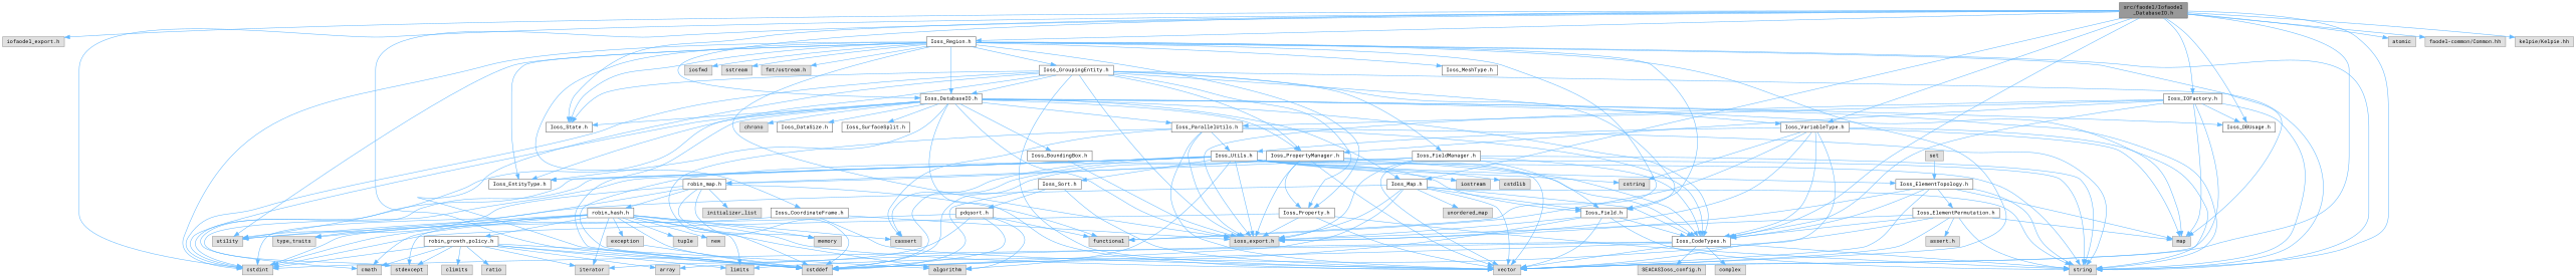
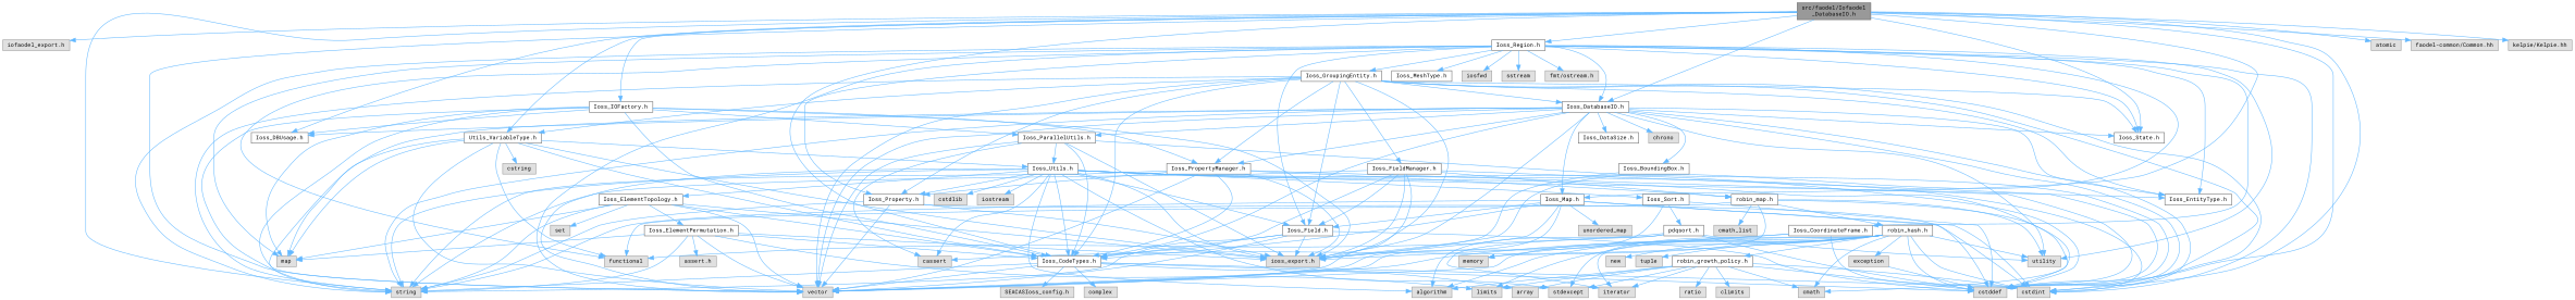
  digraph {
    fontname="Roboto Mono"
    node [color=grey60 fillcolor="#E0E0E0" fontname="Roboto Mono" fontsize=10 shape=box style=filled]
    edge [color=steelblue1 fontname="Roboto Mono" fontsize=10 labelfontname=Helvetica labelfontsize=10 style=solid]
    n1 [color=gray40 fillcolor=grey60 fontcolor=black height=0.2 label="src/faodel/Iofaodel\l_DatabaseIO.h" width=0.4]
    n2 [height=0.2 label="iofaodel_export.h" width=0.4]
    n3 [color=grey40 fillcolor=white height=0.2 label="Ioss_CodeTypes.h" width=0.4]
    n4 [height=0.2 label=cstddef width=0.4]
    n5 [height=0.2 label=cstdint width=0.4]
    n6 [height=0.2 label=string width=0.4]
    n7 [height=0.2 label=vector width=0.4]
    n8 [color=grey40 fillcolor=white height=0.2 label="Ioss_DBUsage.h" width=0.4]
    n9 [color=grey40 fillcolor=white height=0.2 label="Ioss_DatabaseIO.h" width=0.4]
    n10 [color=grey40 fillcolor=white height=0.2 label="Ioss_Map.h" width=0.4]
    n11 [color=grey40 fillcolor=white height=0.2 label="Ioss_State.h" width=0.4]
    n12 [color=grey40 fillcolor=white height=0.2 label="Ioss_IOFactory.h" width=0.4]
    n13 [color=grey40 fillcolor=white height=0.2 label="Ioss_Region.h" width=0.4]
-   n14 [color=grey40 fillcolor=white height=0.2 label="Ioss_VariableType.h" width=0.4]
+   n14 [color=grey40 fillcolor=white height=0.2 label="Utils_VariableType.h" width=0.4]
    n15 [height=0.2 label=atomic width=0.4]
    n16 [height=0.2 label="faodel-common/Common.hh" width=0.4]
    n17 [height=0.2 label="kelpie/Kelpie.hh" width=0.4]
    n18 [height=0.2 label=array width=0.4]
    n19 [height=0.2 label="SEACASIoss_config.h" width=0.4]
    n20 [height=0.2 label=complex width=0.4]
    n21 [height=0.2 label="ioss_export.h" width=0.4]
    n22 [color=grey40 fillcolor=white height=0.2 label="Ioss_BoundingBox.h" width=0.4]
    n23 [color=grey40 fillcolor=white height=0.2 label="Ioss_DataSize.h" width=0.4]
    n24 [color=grey40 fillcolor=white height=0.2 label="Ioss_EntityType.h" width=0.4]
    n25 [color=grey40 fillcolor=white height=0.2 label="Ioss_ParallelUtils.h" width=0.4]
    n26 [height=0.2 label=map width=0.4]
    n27 [height=0.2 label=utility width=0.4]
    n28 [color=grey40 fillcolor=white height=0.2 label="Ioss_PropertyManager.h" width=0.4]
-   n29 [color=grey40 fillcolor=white height=0.2 label="Ioss_SurfaceSplit.h" width=0.4]
    n30 [height=0.2 label=chrono width=0.4]
    n31 [color=grey40 fillcolor=white height=0.2 label="Ioss_Field.h" width=0.4]
    n32 [height=0.2 label=unordered_map width=0.4]
    n33 [color=grey40 fillcolor=white height=0.2 label="Ioss_Property.h" width=0.4]
    n34 [height=0.2 label=functional width=0.4]
    n35 [color=grey40 fillcolor=white height=0.2 label="Ioss_CoordinateFrame.h" width=0.4]
    n36 [color=grey40 fillcolor=white height=0.2 label="Ioss_GroupingEntity.h" width=0.4]
    n37 [color=grey40 fillcolor=white height=0.2 label="Ioss_MeshType.h" width=0.4]
    n38 [height=0.2 label=iosfwd width=0.4]
    n39 [height=0.2 label=sstream width=0.4]
    n40 [height=0.2 label="fmt/ostream.h" width=0.4]
    n41 [color=grey40 fillcolor=white height=0.2 label="Ioss_Utils.h" width=0.4]
    n42 [height=0.2 label=cstring width=0.4]
    n43 [height=0.2 label=cassert width=0.4]
    n44 [color=grey40 fillcolor=white height=0.2 label="robin_map.h" width=0.4]
    n45 [color=grey40 fillcolor=white height=0.2 label="Ioss_ElementTopology.h" width=0.4]
    n46 [color=grey40 fillcolor=white height=0.2 label="Ioss_Sort.h" width=0.4]
    n47 [height=0.2 label=algorithm width=0.4]
    n48 [height=0.2 label=cmath width=0.4]
    n49 [height=0.2 label=cstdlib width=0.4]
    n50 [height=0.2 label=iostream width=0.4]
    n51 [height=0.2 label=stdexcept width=0.4]
    n52 [color=grey40 fillcolor=white height=0.2 label="Ioss_ElementPermutation.h" width=0.4]
    n53 [height=0.2 label=set width=0.4]
    n54 [color=grey40 fillcolor=white height=0.2 label="pdqsort.h" width=0.4]
    n55 [height=0.2 label="assert.h" width=0.4]
    n56 [height=0.2 label=limits width=0.4]
    n57 [height=0.2 label=iterator width=0.4]
-   n58 [height=0.2 label=initializer_list width=0.4]
+   n58 [height=0.2 label=cmath_list width=0.4]
    n59 [height=0.2 label=memory width=0.4]
-   n60 [height=0.2 label=type_traits width=0.4]
    n61 [color=grey40 fillcolor=white height=0.2 label="robin_hash.h" width=0.4]
    n62 [height=0.2 label=exception width=0.4]
    n63 [height=0.2 label=new width=0.4]
    n64 [height=0.2 label=tuple width=0.4]
    n65 [color=grey40 fillcolor=white height=0.2 label="robin_growth_policy.h" width=0.4]
    n66 [height=0.2 label=climits width=0.4]
    n67 [height=0.2 label=ratio width=0.4]
    n68 [color=grey40 fillcolor=white height=0.2 label="Ioss_FieldManager.h" width=0.4]
    n1 -> n2
    n1 -> n3
    n1 -> n4
    n1 -> n5
    n1 -> n6
    n1 -> n7
    n1 -> n8
    n1 -> n9
    n1 -> n10
    n1 -> n11
    n1 -> n12
    n1 -> n13
    n1 -> n14
    n1 -> n15
    n1 -> n16
    n1 -> n17
    n3 -> n4
    n3 -> n5
    n3 -> n6
    n3 -> n7
    n3 -> n18
    n3 -> n19
    n3 -> n20
    n9 -> n3
    n9 -> n4
    n9 -> n5
    n9 -> n6
    n9 -> n7
    n9 -> n8
    n9 -> n10
    n9 -> n11
    n9 -> n21
    n9 -> n22
    n9 -> n23
    n9 -> n24
    n9 -> n25
    n9 -> n26
    n9 -> n27
    n9 -> n28
-   n9 -> n29
    n9 -> n30
    n10 -> n3
    n10 -> n4
    n10 -> n5
    n10 -> n6
    n10 -> n7
    n10 -> n21
    n10 -> n31
    n10 -> n32
    n12 -> n3
    n12 -> n6
    n12 -> n7
    n12 -> n8
    n12 -> n21
    n12 -> n25
    n12 -> n26
    n12 -> n28
    n13 -> n5
    n13 -> n6
    n13 -> n7
    n13 -> n9
    n13 -> n11
    n13 -> n21
    n13 -> n24
    n13 -> n26
    n13 -> n27
    n13 -> n31
    n13 -> n33
    n13 -> n34
    n13 -> n35
    n13 -> n36
    n13 -> n37
    n13 -> n38
    n13 -> n39
    n13 -> n40
    n14 -> n3
    n14 -> n6
    n14 -> n7
    n14 -> n21
    n14 -> n26
    n14 -> n34
    n14 -> n41
    n14 -> n42
    n22 -> n21
    n25 -> n3
    n25 -> n4
-   n25 -> n6
    n25 -> n7
    n25 -> n21
    n25 -> n41
    n25 -> n43
    n28 -> n3
    n28 -> n4
    n28 -> n6
    n28 -> n7
    n28 -> n21
    n28 -> n33
    n28 -> n44
    n31 -> n3
    n31 -> n4
    n31 -> n6
    n31 -> n7
    n31 -> n21
    n33 -> n5
    n33 -> n6
    n33 -> n7
    n33 -> n21
    n35 -> n5
    n35 -> n7
    n35 -> n21
+   n36 -> n3
    n36 -> n4
    n36 -> n5
    n36 -> n6
    n36 -> n7
    n36 -> n9
    n36 -> n11
    n36 -> n14
    n36 -> n21
    n36 -> n24
    n36 -> n28
    n36 -> n31
    n36 -> n33
    n36 -> n68
    n41 -> n3
    n41 -> n4
    n41 -> n5
    n41 -> n6
    n41 -> n7
    n41 -> n21
    n41 -> n24
    n41 -> n31
-   n41 -> n42
+   n41 -> n33
    n41 -> n43
    n41 -> n45
    n41 -> n46
    n41 -> n47
    n41 -> n48
    n41 -> n49
    n41 -> n50
    n41 -> n51
    n44 -> n4
    n44 -> n27
    n44 -> n34
    n44 -> n58
    n44 -> n59
-   n44 -> n60
    n44 -> n61
    n45 -> n3
    n45 -> n6
    n45 -> n7
    n45 -> n21
    n45 -> n26
    n45 -> n52
-   n53 -> n45
+   n45 -> n53
    n46 -> n4
    n46 -> n7
    n46 -> n54
    n52 -> n3
    n52 -> n6
    n52 -> n7
    n52 -> n21
    n52 -> n26
    n52 -> n55
    n52 -> n56
    n54 -> n4
    n54 -> n27
    n54 -> n34
    n54 -> n47
    n54 -> n57
    n61 -> n4
    n61 -> n5
    n61 -> n7
    n61 -> n27
    n61 -> n43
    n61 -> n47
    n61 -> n48
    n61 -> n51
    n61 -> n56
    n61 -> n57
    n61 -> n59
-   n61 -> n60
    n61 -> n62
    n61 -> n63
    n61 -> n64
    n61 -> n65
    n62 -> n4
    n65 -> n4
    n65 -> n5
    n65 -> n18
    n65 -> n47
    n65 -> n48
    n65 -> n51
    n65 -> n56
    n65 -> n57
    n65 -> n66
    n65 -> n67
    n68 -> n3
    n68 -> n4
    n68 -> n6
    n68 -> n7
    n68 -> n21
    n68 -> n31
    n68 -> n44
  }
